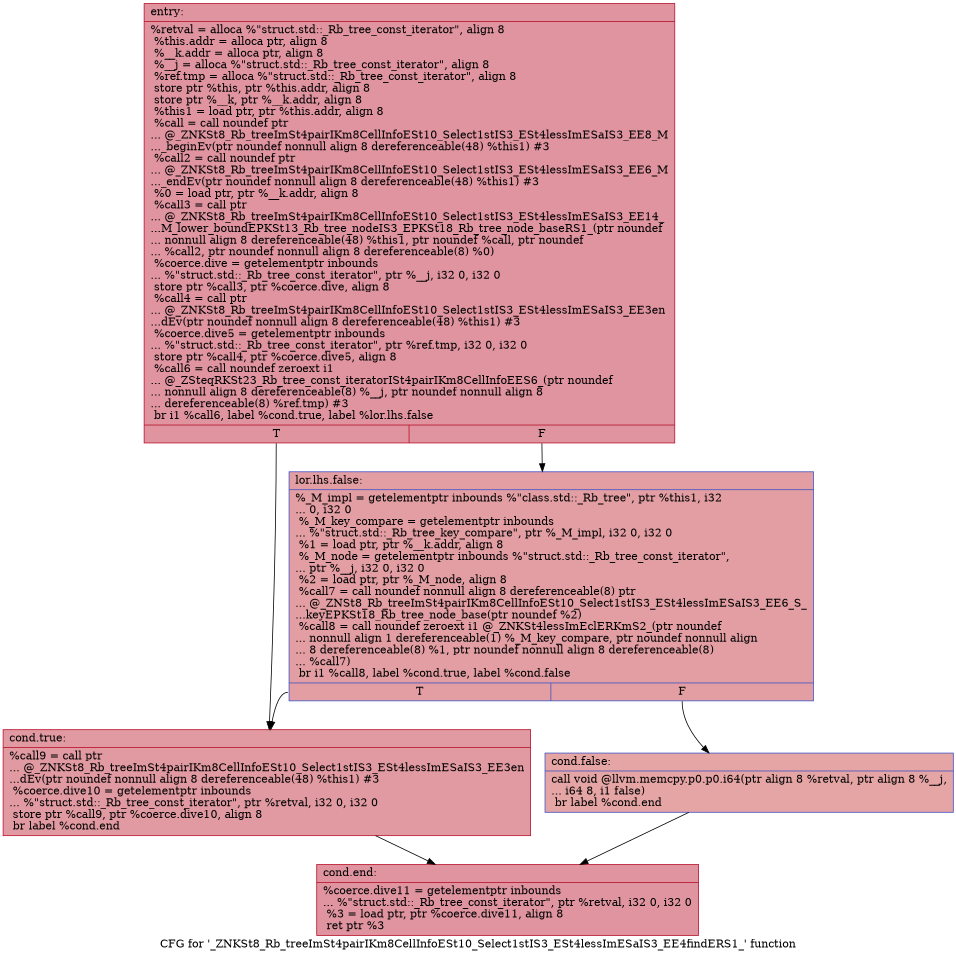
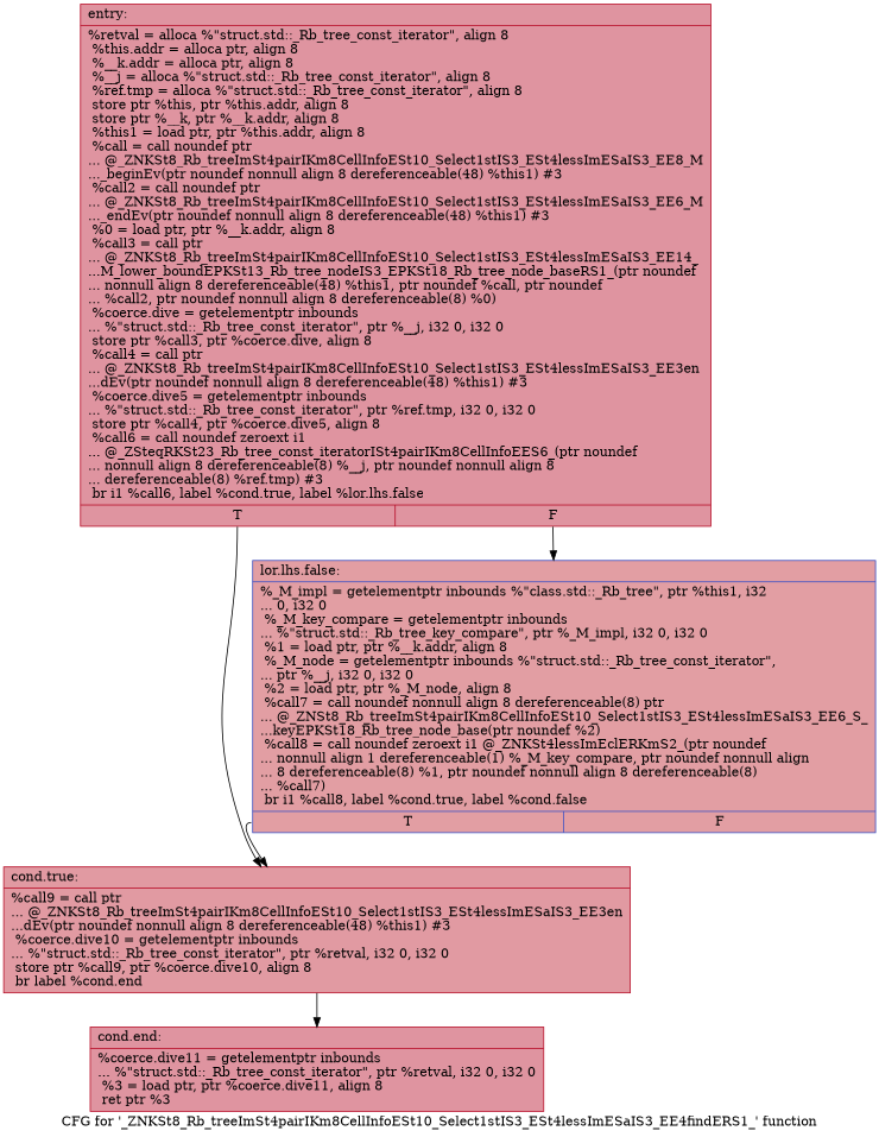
  digraph {
    label="CFG for '_ZNKSt8_Rb_treeImSt4pairIKm8CellInfoESt10_Select1stIS3_ESt4lessImESaIS3_EE4findERS1_' function"
    fontname="DejaVu Serif"
    node [color="#b70d28ff" fillcolor="#b70d2870" fontname="DejaVu Serif" shape=record style=filled]
    edge [fontname="DejaVu Serif"]
    n1 [label="{entry:\l|  %retval = alloca %\"struct.std::_Rb_tree_const_iterator\", align 8\l  %this.addr = alloca ptr, align 8\l  %__k.addr = alloca ptr, align 8\l  %__j = alloca %\"struct.std::_Rb_tree_const_iterator\", align 8\l  %ref.tmp = alloca %\"struct.std::_Rb_tree_const_iterator\", align 8\l  store ptr %this, ptr %this.addr, align 8\l  store ptr %__k, ptr %__k.addr, align 8\l  %this1 = load ptr, ptr %this.addr, align 8\l  %call = call noundef ptr\l... @_ZNKSt8_Rb_treeImSt4pairIKm8CellInfoESt10_Select1stIS3_ESt4lessImESaIS3_EE8_M\l..._beginEv(ptr noundef nonnull align 8 dereferenceable(48) %this1) #3\l  %call2 = call noundef ptr\l... @_ZNKSt8_Rb_treeImSt4pairIKm8CellInfoESt10_Select1stIS3_ESt4lessImESaIS3_EE6_M\l..._endEv(ptr noundef nonnull align 8 dereferenceable(48) %this1) #3\l  %0 = load ptr, ptr %__k.addr, align 8\l  %call3 = call ptr\l... @_ZNKSt8_Rb_treeImSt4pairIKm8CellInfoESt10_Select1stIS3_ESt4lessImESaIS3_EE14_\l...M_lower_boundEPKSt13_Rb_tree_nodeIS3_EPKSt18_Rb_tree_node_baseRS1_(ptr noundef\l... nonnull align 8 dereferenceable(48) %this1, ptr noundef %call, ptr noundef\l... %call2, ptr noundef nonnull align 8 dereferenceable(8) %0)\l  %coerce.dive = getelementptr inbounds\l... %\"struct.std::_Rb_tree_const_iterator\", ptr %__j, i32 0, i32 0\l  store ptr %call3, ptr %coerce.dive, align 8\l  %call4 = call ptr\l... @_ZNKSt8_Rb_treeImSt4pairIKm8CellInfoESt10_Select1stIS3_ESt4lessImESaIS3_EE3en\l...dEv(ptr noundef nonnull align 8 dereferenceable(48) %this1) #3\l  %coerce.dive5 = getelementptr inbounds\l... %\"struct.std::_Rb_tree_const_iterator\", ptr %ref.tmp, i32 0, i32 0\l  store ptr %call4, ptr %coerce.dive5, align 8\l  %call6 = call noundef zeroext i1\l... @_ZSteqRKSt23_Rb_tree_const_iteratorISt4pairIKm8CellInfoEES6_(ptr noundef\l... nonnull align 8 dereferenceable(8) %__j, ptr noundef nonnull align 8\l... dereferenceable(8) %ref.tmp) #3\l  br i1 %call6, label %cond.true, label %lor.lhs.false\l|{<s0>T|<s1>F}}"]
    n2 [fillcolor="#bb1b2c70" label="{cond.true:\l|  %call9 = call ptr\l... @_ZNKSt8_Rb_treeImSt4pairIKm8CellInfoESt10_Select1stIS3_ESt4lessImESaIS3_EE3en\l...dEv(ptr noundef nonnull align 8 dereferenceable(48) %this1) #3\l  %coerce.dive10 = getelementptr inbounds\l... %\"struct.std::_Rb_tree_const_iterator\", ptr %retval, i32 0, i32 0\l  store ptr %call9, ptr %coerce.dive10, align 8\l  br label %cond.end\l}"]
    n3 [color="#3d50c3ff" fillcolor="#be242e70" label="{lor.lhs.false:\l|  %_M_impl = getelementptr inbounds %\"class.std::_Rb_tree\", ptr %this1, i32\l... 0, i32 0\l  %_M_key_compare = getelementptr inbounds\l... %\"struct.std::_Rb_tree_key_compare\", ptr %_M_impl, i32 0, i32 0\l  %1 = load ptr, ptr %__k.addr, align 8\l  %_M_node = getelementptr inbounds %\"struct.std::_Rb_tree_const_iterator\",\l... ptr %__j, i32 0, i32 0\l  %2 = load ptr, ptr %_M_node, align 8\l  %call7 = call noundef nonnull align 8 dereferenceable(8) ptr\l... @_ZNSt8_Rb_treeImSt4pairIKm8CellInfoESt10_Select1stIS3_ESt4lessImESaIS3_EE6_S_\l...keyEPKSt18_Rb_tree_node_base(ptr noundef %2)\l  %call8 = call noundef zeroext i1 @_ZNKSt4lessImEclERKmS2_(ptr noundef\l... nonnull align 1 dereferenceable(1) %_M_key_compare, ptr noundef nonnull align\l... 8 dereferenceable(8) %1, ptr noundef nonnull align 8 dereferenceable(8)\l... %call7)\l  br i1 %call8, label %cond.true, label %cond.false\l|{<s0>T|<s1>F}}"]
    n4 [label="{cond.end:\l|  %coerce.dive11 = getelementptr inbounds\l... %\"struct.std::_Rb_tree_const_iterator\", ptr %retval, i32 0, i32 0\l  %3 = load ptr, ptr %coerce.dive11, align 8\l  ret ptr %3\l}"]
-   n5 [color="#3d50c3ff" fillcolor="#c5333470" label="{cond.false:\l|  call void @llvm.memcpy.p0.p0.i64(ptr align 8 %retval, ptr align 8 %__j,\l... i64 8, i1 false)\l  br label %cond.end\l}"]
    n1 -> n2 [tailport=s0]
    n1 -> n3 [tailport=s1]
    n2 -> n4
    n3 -> n2 [tailport=s0]
-   n3 -> n5 [tailport=s1]
-   n5 -> n4
  }
